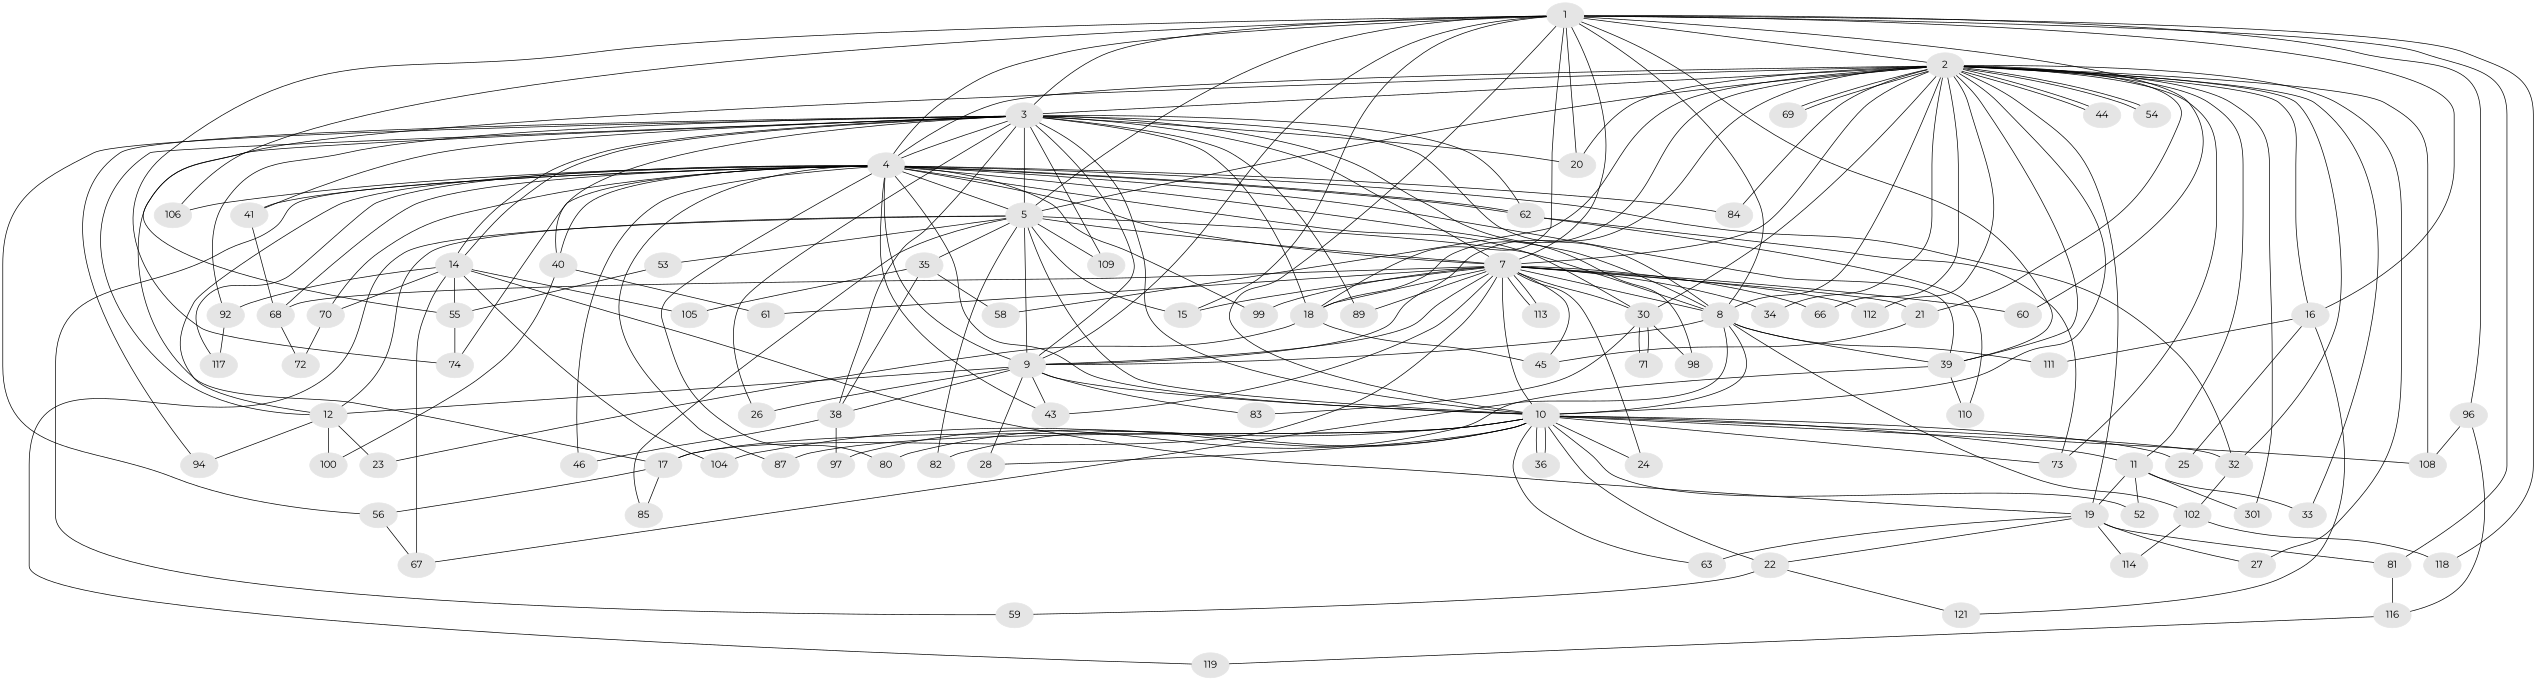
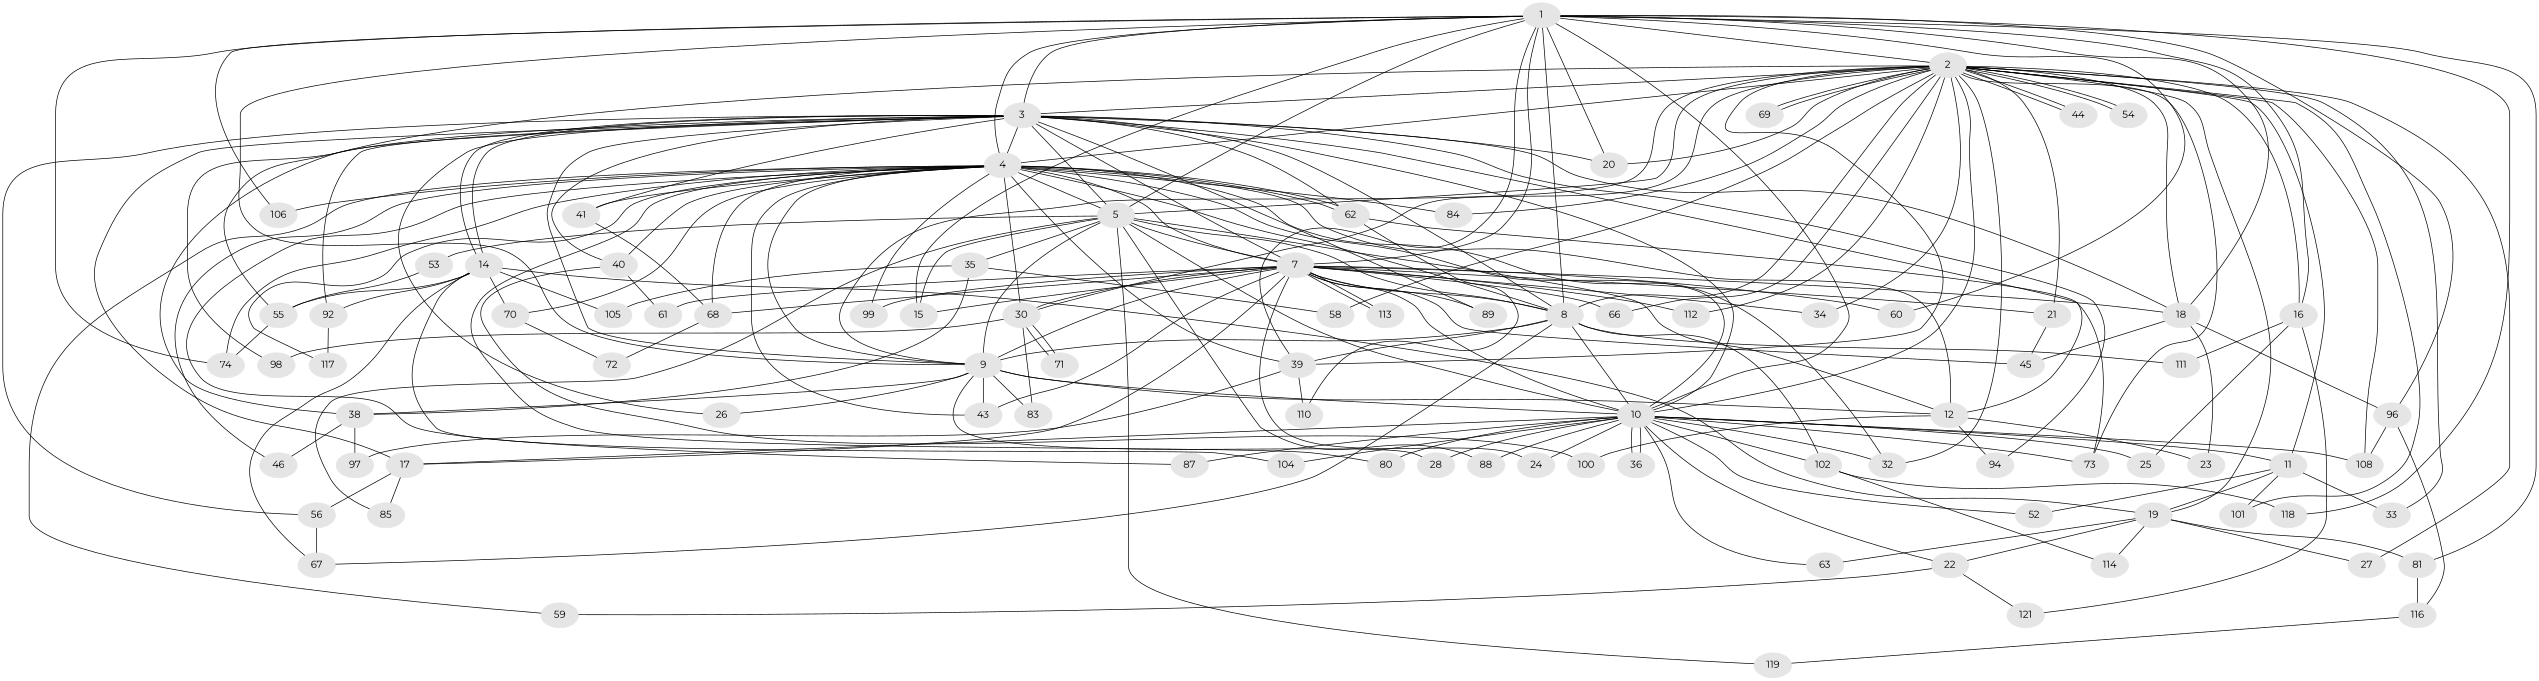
  graph {
    fontname=Montserrat
    node [color=gray90 fontname=Montserrat style=filled]
    edge [fontname=Montserrat]
    1 [super="+64"]
    2 [super="+115"]
    3 [super="+75"]
    4 [super="+13"]
    5 [super="+6"]
    7 [super="+77"]
    8 [super="+48"]
    9 [super="+57"]
    10 [super="+120"]
    15 [super="+47"]
    16
    18 [super="+42"]
    20 [super="+40"]
    39 [super="+95"]
    60
    74 [super="+78"]
    81
    96
    106
    118
    11
    19 [super="+93"]
    21 [super="+51"]
    27
    n25 [label=69]
    30 [super="+37"]
    32 [super="+69"]
    33
    34
    44
    54
    55
    58
    66
    73 [super="+79"]
    84
-   101 [label=301]
+   101
    108
    112
    12 [super="+65"]
    14 [super="+107"]
    17 [super="+50"]
    26
    38 [super="+76"]
    41
    n46 [label=40]
    56 [super="+90"]
    62 [super="+88"]
    89
    92
    94
    98
-   109
    43 [super="+91"]
    46
    59
    68 [super="+103"]
    70
    80
    87
    99
    117
    35
    53
-   82
+   82 [label=88]
    85
    119
    24
    45
    61
    113
    67
    102
    111
    28
    83
    22
    25
    36
    52
    63
    104
    121
    23
    97
    110
    116
    114
    71
    100
    105
    72
    1 -- 2
    1 -- 3
    1 -- 4
    1 -- 5 [weight=2]
    1 -- 7
    1 -- 8 [weight=2]
    1 -- 9
    1 -- 10
    1 -- 15
    1 -- 16
    1 -- 18
    1 -- 20
    1 -- 39
    1 -- 60
    1 -- 74
    1 -- 81
    1 -- 96
    1 -- 106
    1 -- 118
    2 -- 3
    2 -- 4
    2 -- 5 [weight=2]
-   2 -- 7 [weight=2]
    2 -- 8
    2 -- 9
    2 -- 10
    2 -- 16
    2 -- 18
    2 -- 20
    2 -- 39
    2 -- 11
    2 -- 19
    2 -- 21
    2 -- 27
    2 -- n25
    2 -- n25
    2 -- 30
    2 -- 32
    2 -- 33
    2 -- 34
    2 -- 44
    2 -- 44
    2 -- 54
    2 -- 54
    2 -- 55
    2 -- 58
    2 -- 66
    2 -- 73
    2 -- 84
    2 -- 101
    2 -- 108
    2 -- 112
    3 -- 4
    3 -- 5 [weight=2]
    3 -- 7
    3 -- 8
    3 -- 9
    3 -- 10
    3 -- 18
    3 -- 20
    3 -- 12
    3 -- 14
    3 -- 14
    3 -- 17
    3 -- 26
    3 -- 38
    3 -- 41
    3 -- n46
    3 -- 56
    3 -- 62
    3 -- 89
    3 -- 92
    3 -- 94
    3 -- 98
-   3 -- 109
    4 -- 5 [weight=2]
    4 -- 7 [weight=2]
    4 -- 8
    4 -- 9
    4 -- 10
    4 -- 39
    4 -- 74
    4 -- 106
    4 -- 30
    4 -- 32
    4 -- 84
    4 -- 12
    4 -- 41
    4 -- n46
    4 -- 62
    4 -- 62
    4 -- 43
    4 -- 46
    4 -- 59
    4 -- 68
    4 -- 70
    4 -- 80
    4 -- 87
    4 -- 99
    4 -- 117
    5 -- 7 [weight=2]
    5 -- 8 [weight=2]
    5 -- 9 [weight=2]
    5 -- 10 [weight=2]
    5 -- 15
    5 -- 12
-   5 -- 109
    5 -- 35 [weight=2]
    5 -- 53 [weight=2]
    5 -- 82
    5 -- 85
    5 -- 119
    7 -- 8
    7 -- 9
    7 -- 10 [weight=2]
    7 -- 15
    7 -- 18
    7 -- 60
    7 -- 21
    7 -- 30
    7 -- 34
    7 -- 66
    7 -- 112
    7 -- 17
    7 -- 89
    7 -- 43
    7 -- 68
    7 -- 99
    7 -- 24
    7 -- 45
    7 -- 61
    7 -- 113
    7 -- 113
    8 -- 9
    8 -- 10
    8 -- 39
    8 -- 67
    8 -- 102
    8 -- 111
    9 -- 10
    9 -- 12
    9 -- 26
    9 -- 38
    9 -- 43
    9 -- 28
    9 -- 83
    10 -- 11
    10 -- 32
    10 -- 73
    10 -- 108
    10 -- 17
    10 -- 80
    10 -- 87
    10 -- 82
    10 -- 24
-   32 -- 102
+   10 -- 102
    10 -- 28
    10 -- 22
    10 -- 25
    10 -- 36
    10 -- 36
    10 -- 52
    10 -- 63
    10 -- 104
    16 -- 111
    16 -- 25
    16 -- 121
+   18 -- 96
    18 -- 45
    18 -- 23
    39 -- 97
    39 -- 110
    81 -- 116
    96 -- 108
    96 -- 116
    11 -- 19
    11 -- 33
    11 -- 101
    11 -- 52
    19 -- 81
    19 -- 27
    19 -- 22
    19 -- 63
    19 -- 114
    21 -- 45
    30 -- 98
    30 -- 83
    30 -- 71
    30 -- 71
    55 -- 74
    12 -- 94
    12 -- 23
    12 -- 100
    14 -- 19
    14 -- 55
    14 -- 92
    14 -- 70
    14 -- 67
    14 -- 104
    14 -- 105
    17 -- 56
    17 -- 85
    38 -- 46
    38 -- 97
    41 -- 68
    n46 -- 61
    n46 -- 100
    56 -- 67
    62 -- 73
    62 -- 110
    92 -- 117
    68 -- 72
    70 -- 72
    35 -- 58
    35 -- 38
    35 -- 105
    53 -- 55
    102 -- 118
    102 -- 114
    22 -- 59
    22 -- 121
    116 -- 119
  }
